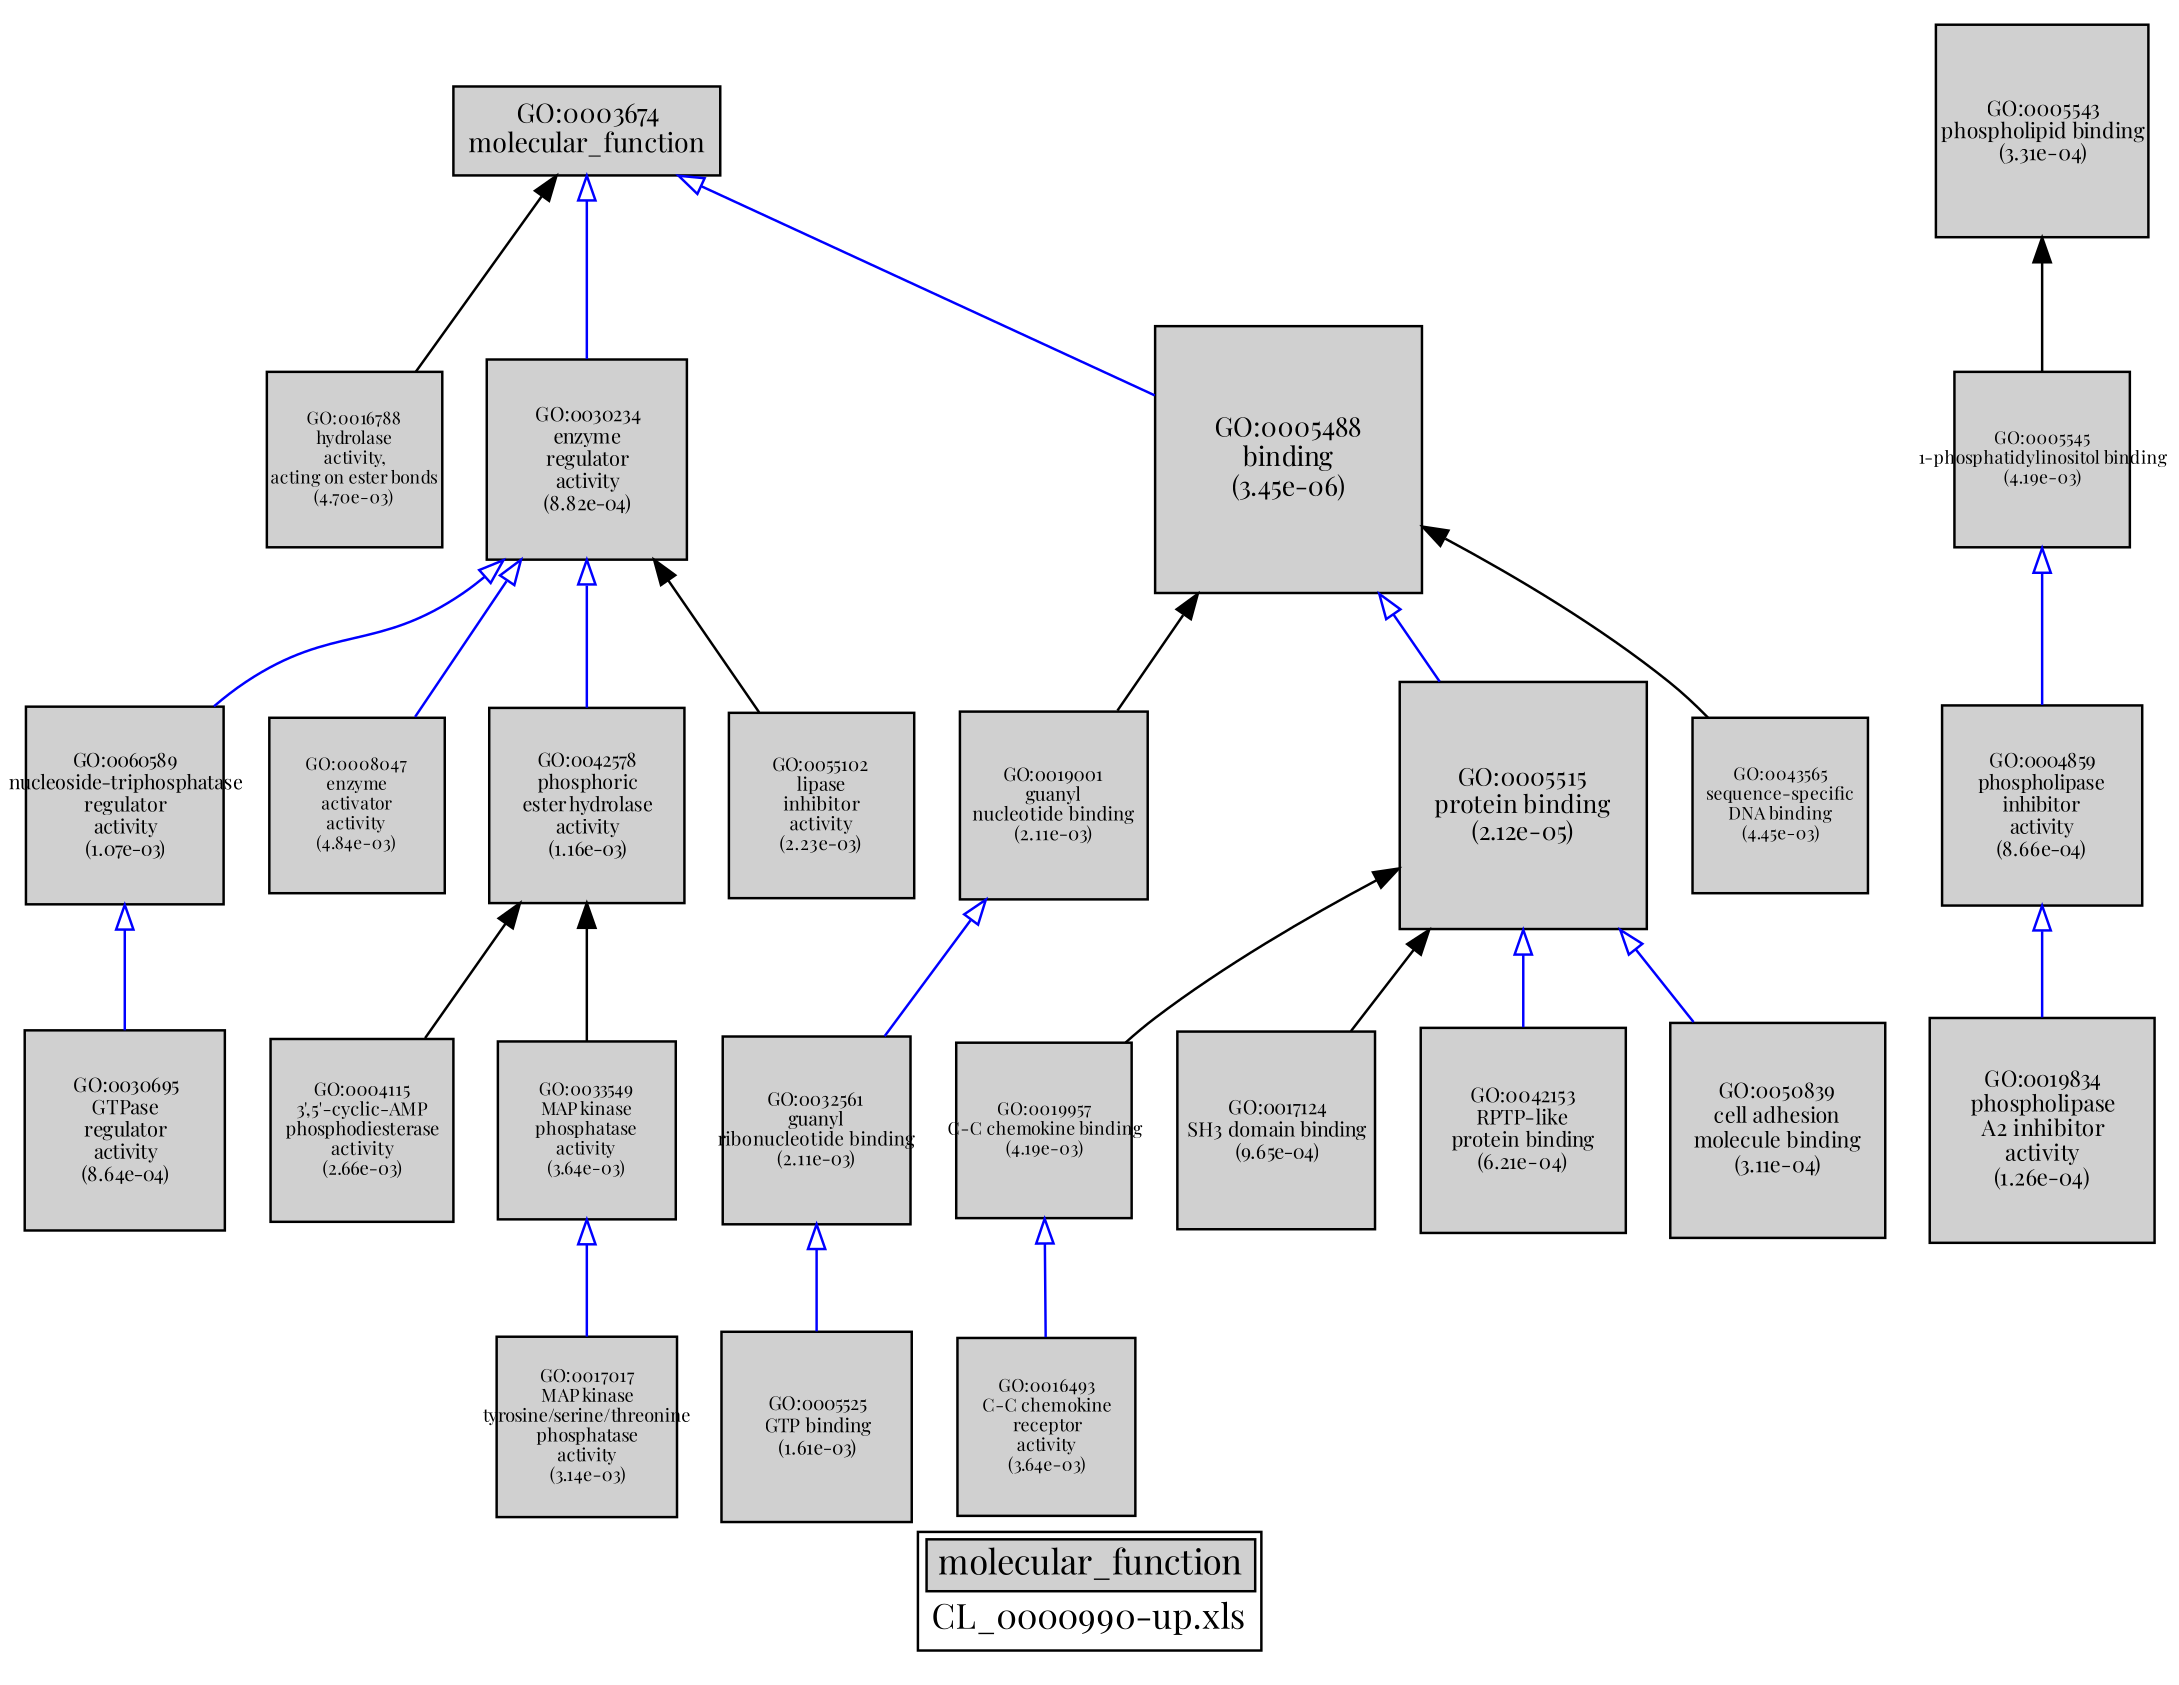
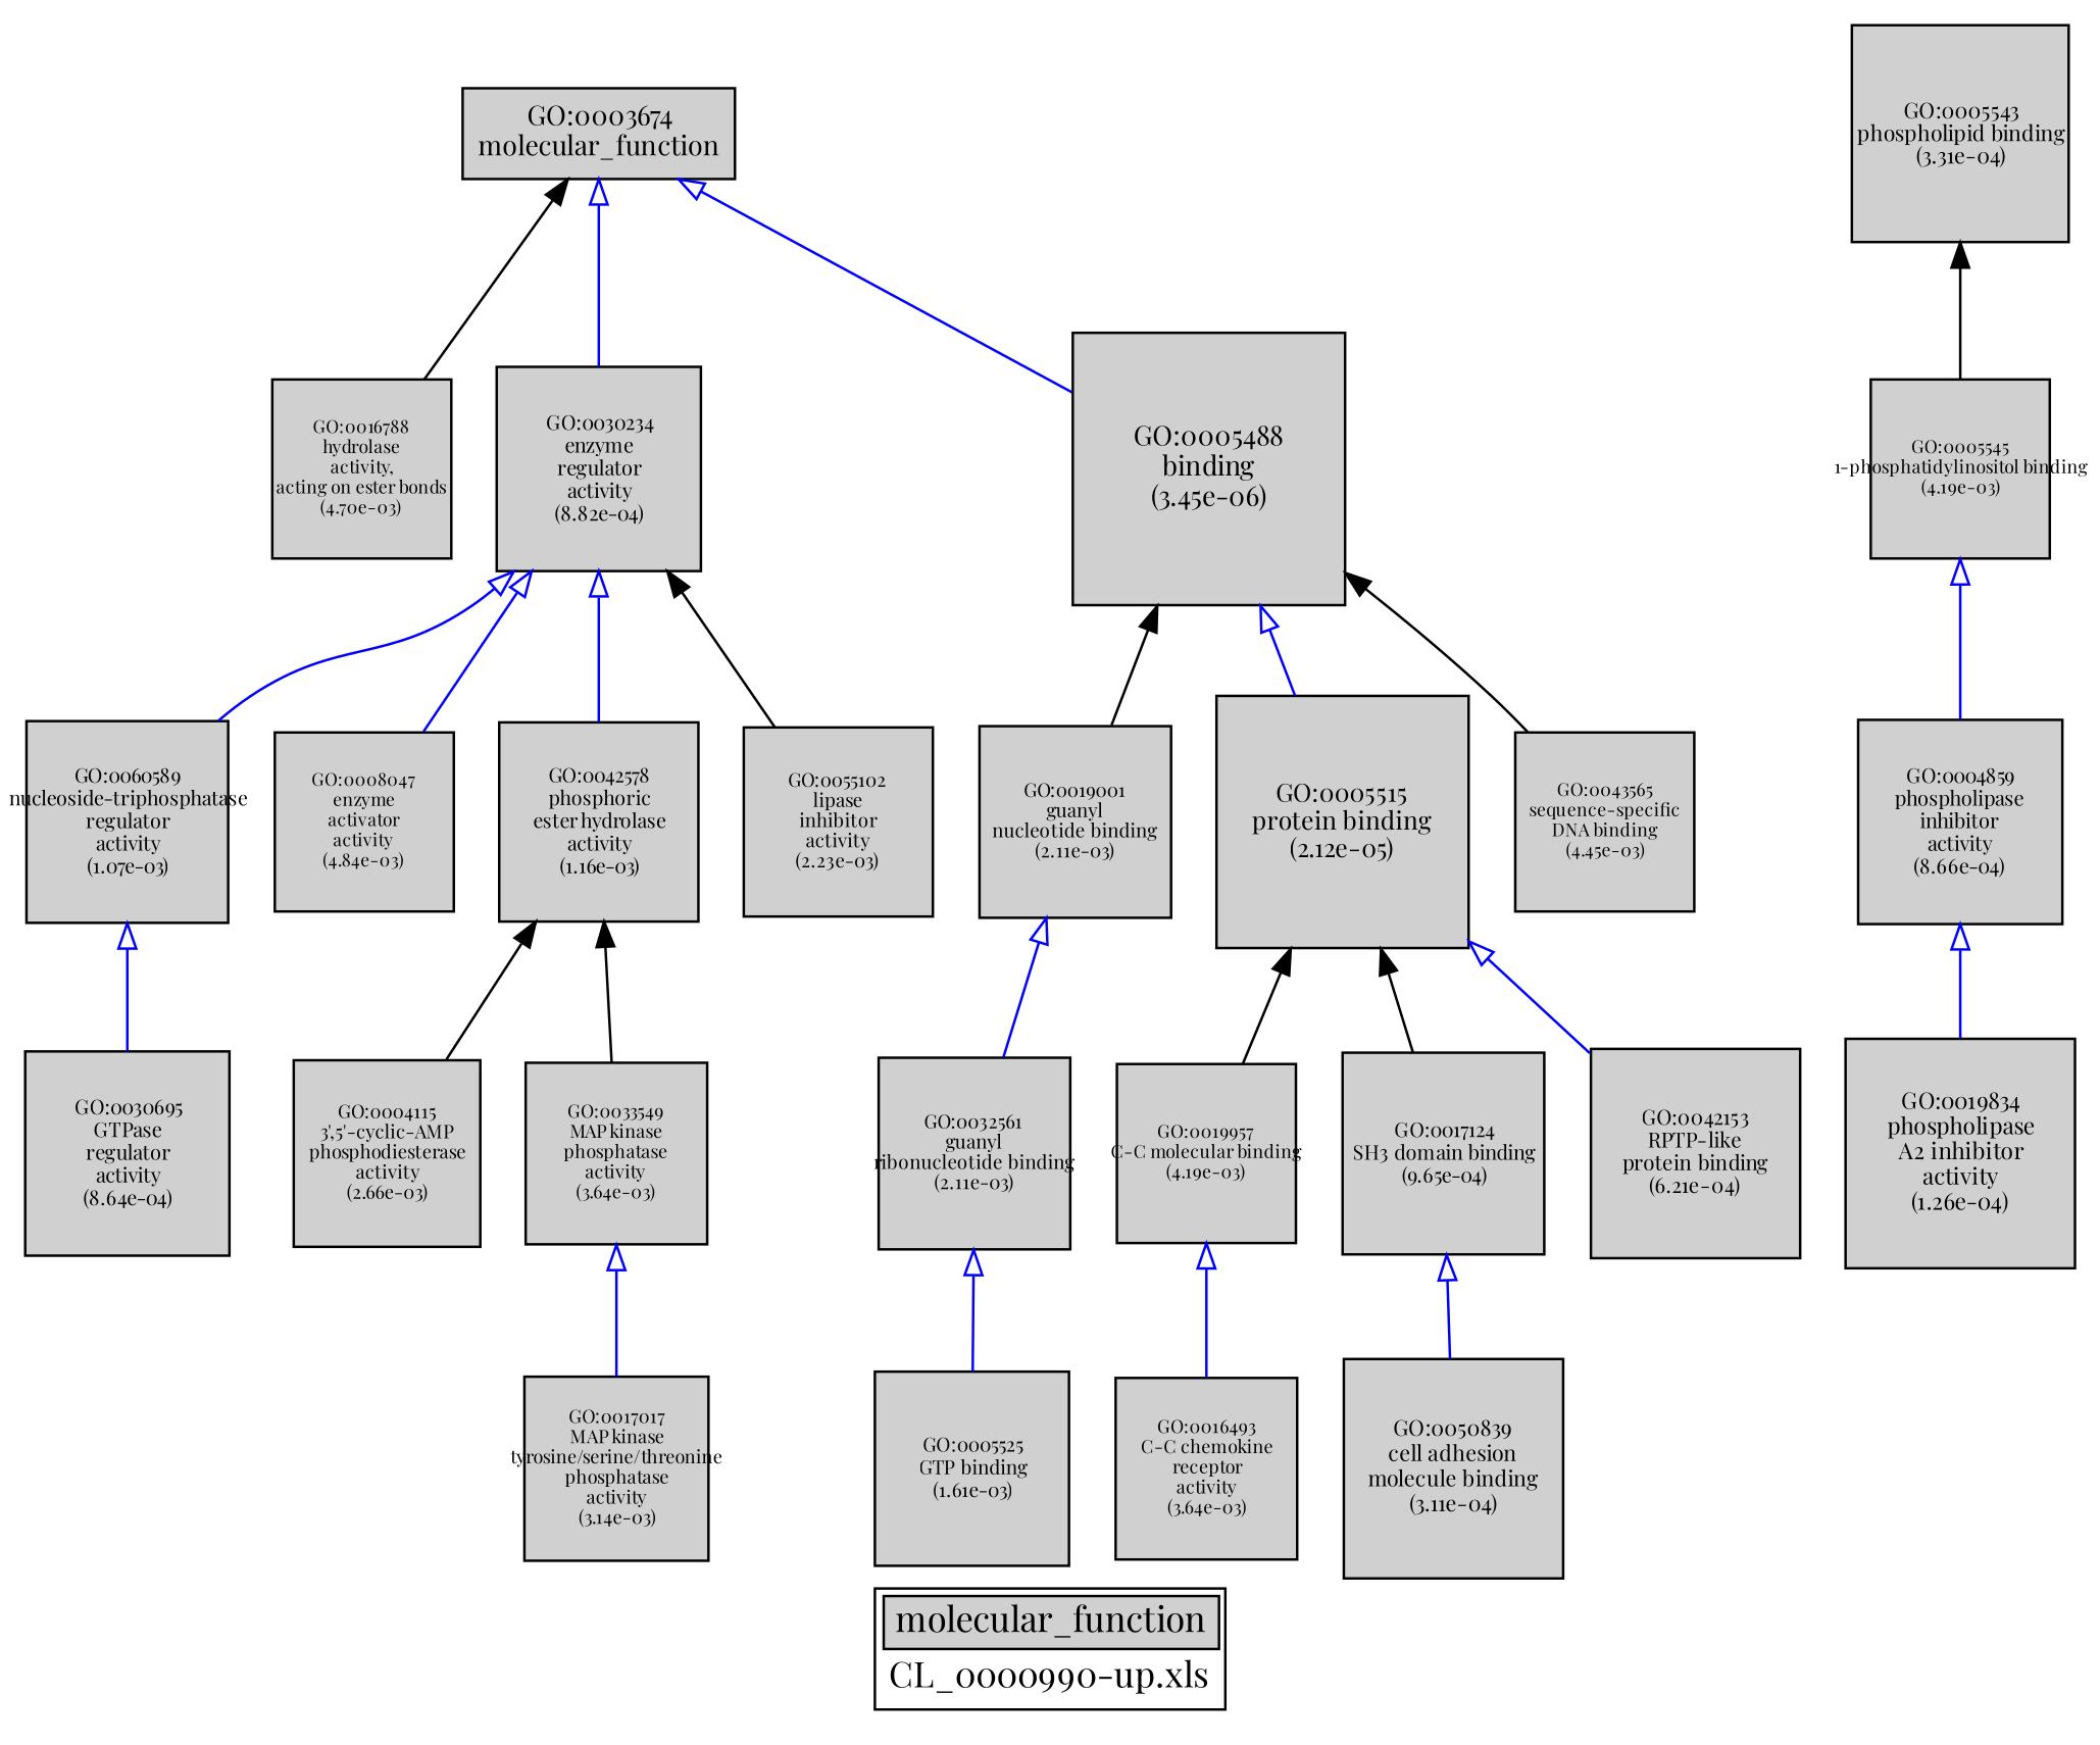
  digraph {
    bgcolor="#FFFFFF"
    fontname="Playfair Display"
    label=<<TABLE COLOR="black" BGCOLOR="white"><TR><TD COLSPAN="2" BGCOLOR="#D0D0D0"><FONT COLOR="black">molecular_function</FONT></TD></TR><TR><TD BORDER="0">CL_0000990-up.xls</TD></TR></TABLE>>
    node [color=black fillcolor="#D0D0D0" fixedsize=true fontcolor=black fontname="Playfair Display" fontsize=7.23592001165 shape=box style=filled]
    edge [arrowtail=empty color=blue dir=back fontname="Playfair Display" weight=5.0]
    n1 [height=1.00498889051 label=<<TABLE BORDER="0"><TR><TD>GO:0016493<BR/>C-C chemokine<BR/>receptor<BR/>activity<BR/>(3.64e-03)</TD></TR></TABLE>> width=1.00498889051]
-   n2 [fontsize=7.14678655348 height=0.992609243539 label=<<TABLE BORDER="0"><TR><TD>GO:0019957<BR/>C-C chemokine binding<BR/>(4.19e-03)</TD></TR></TABLE>> width=0.992609243539]
+   n2 [fontsize=7.14678655348 height=0.992609243539 label=<<TABLE BORDER="0"><TR><TD>GO:0019957<BR/>C-C molecular binding<BR/>(4.19e-03)</TD></TR></TABLE>> width=0.992609243539]
    n3 [fontsize=8.039006968 height=1.11652874556 label=<<TABLE BORDER="0"><TR><TD>GO:0017124<BR/>SH3 domain binding<BR/>(9.65e-04)</TD></TR></TABLE>> width=1.11652874556]
    n4 [fontsize=8.28785900468 height=1.15109152843 label=<<TABLE BORDER="0"><TR><TD>GO:0042153<BR/>RPTP-like<BR/>protein binding<BR/>(6.21e-04)</TD></TR></TABLE>> width=1.15109152843]
    n5 [fontsize=8.63097936808 height=1.19874713446 label=<<TABLE BORDER="0"><TR><TD>GO:0005543<BR/>phospholipid binding<BR/>(3.31e-04)</TD></TR></TABLE>> width=1.19874713446]
    n6 [fontsize=7.97698860725 height=1.10791508434 label=<<TABLE BORDER="0"><TR><TD>GO:0060589<BR/>nucleoside-triphosphatase<BR/>regulator<BR/>activity<BR/>(1.07e-03)</TD></TR></TABLE>> width=1.10791508434]
    n7 [fontsize=10.8 label=<<TABLE BORDER="0"><TR><TD>GO:0003674<BR/>molecular_function</TD></TR></TABLE>> width=1.5]
    n8 [fontsize=7.5761832326 height=1.05224767119 label=<<TABLE BORDER="0"><TR><TD>GO:0019001<BR/>guanyl<BR/>nucleotide binding<BR/>(2.11e-03)</TD></TR></TABLE>> width=1.05224767119]
    n9 [fontsize=7.0519563356 height=0.979438379945 label=<<TABLE BORDER="0"><TR><TD>GO:0008047<BR/>enzyme<BR/>activator<BR/>activity<BR/>(4.84e-03)</TD></TR></TABLE>> width=0.979438379945]
    n10 [fontsize=7.07189438182 height=0.98220755303 label=<<TABLE BORDER="0"><TR><TD>GO:0016788<BR/>hydrolase<BR/>activity,<BR/>acting on ester bonds<BR/>(4.70e-03)</TD></TR></TABLE>> width=0.98220755303]
    n11 [fontsize=8.10071016945 height=1.12509863465 label=<<TABLE BORDER="0"><TR><TD>GO:0004859<BR/>phospholipase<BR/>inhibitor<BR/>activity<BR/>(8.66e-04)</TD></TR></TABLE>> width=1.12509863465]
    n12 [fontsize=9.1339702338 height=1.26860697692 label=<<TABLE BORDER="0"><TR><TD>GO:0019834<BR/>phospholipase<BR/>A2 inhibitor<BR/>activity<BR/>(1.26e-04)</TD></TR></TABLE>> width=1.26860697692]
    n13 [fontsize=8.10177445644 height=1.12524645228 label=<<TABLE BORDER="0"><TR><TD>GO:0030695<BR/>GTPase<BR/>regulator<BR/>activity<BR/>(8.64e-04)</TD></TR></TABLE>> width=1.12524645228]
    n14 [fontsize=9.99396625662 height=1.38805086898 label=<<TABLE BORDER="0"><TR><TD>GO:0005515<BR/>protein binding<BR/>(2.12e-05)</TD></TR></TABLE>> width=1.38805086898]
    n15 [fontsize=7.74044273528 height=1.07506149101 label=<<TABLE BORDER="0"><TR><TD>GO:0005525<BR/>GTP binding<BR/>(1.61e-03)</TD></TR></TABLE>> width=1.07506149101]
    n16 [fontsize=7.5761832326 height=1.05224767119 label=<<TABLE BORDER="0"><TR><TD>GO:0032561<BR/>guanyl<BR/>ribonucleotide binding<BR/>(2.11e-03)</TD></TR></TABLE>> width=1.05224767119]
    n17 [fontsize=7.14678655348 height=0.992609243539 label=<<TABLE BORDER="0"><TR><TD>GO:0005545<BR/>1-phosphatidylinositol binding<BR/>(4.19e-03)</TD></TR></TABLE>> width=0.992609243539]
    n18 [fontsize=7.43273854857 height=1.03232479841 label=<<TABLE BORDER="0"><TR><TD>GO:0004115<BR/>3',5'-cyclic-AMP<BR/>phosphodiesterase<BR/>activity<BR/>(2.66e-03)</TD></TR></TABLE>> width=1.03232479841]
    n19 [fontsize=7.93390996576 height=1.10193193969 label=<<TABLE BORDER="0"><TR><TD>GO:0042578<BR/>phosphoric<BR/>ester hydrolase<BR/>activity<BR/>(1.16e-03)</TD></TR></TABLE>> width=1.10193193969]
    n20 [fontsize=8.66399814129 height=1.20333307518 label=<<TABLE BORDER="0"><TR><TD>GO:0050839<BR/>cell adhesion<BR/>molecule binding<BR/>(3.11e-04)</TD></TR></TABLE>> width=1.20333307518]
    n21 [height=1.00498889051 label=<<TABLE BORDER="0"><TR><TD>GO:0033549<BR/>MAP kinase<BR/>phosphatase<BR/>activity<BR/>(3.64e-03)</TD></TR></TABLE>> width=1.00498889051]
    n22 [fontsize=7.33092869716 height=1.01818454127 label=<<TABLE BORDER="0"><TR><TD>GO:0017017<BR/>MAP kinase<BR/>tyrosine/serine/threonine<BR/>phosphatase<BR/>activity<BR/>(3.14e-03)</TD></TR></TABLE>> width=1.01818454127]
    n23 [fontsize=8.09017172912 height=1.12363496238 label=<<TABLE BORDER="0"><TR><TD>GO:0030234<BR/>enzyme<BR/>regulator<BR/>activity<BR/>(8.82e-04)</TD></TR></TABLE>> width=1.12363496238]
    n24 [fontsize=7.10671297544 height=0.987043468811 label=<<TABLE BORDER="0"><TR><TD>GO:0043565<BR/>sequence-specific<BR/>DNA binding<BR/>(4.45e-03)</TD></TR></TABLE>> width=0.987043468811]
    n25 [fontsize=7.5425211089 height=1.04757237624 label=<<TABLE BORDER="0"><TR><TD>GO:0055102<BR/>lipase<BR/>inhibitor<BR/>activity<BR/>(2.23e-03)</TD></TR></TABLE>> width=1.04757237624]
    n26 [fontsize=10.8 height=1.5 label=<<TABLE BORDER="0"><TR><TD>GO:0005488<BR/>binding<BR/>(3.45e-06)</TD></TR></TABLE>> width=1.5]
    subgraph sub_1 {
      n1
      n2
      n3
      n4
      n5
      n6
      n7
      n8
      n9
      n10
      n11
      n12
      n13
      n14
      n15
      n16
      n17
      n18
      n19
      n20
      n21
      n22
      n23
      n24
      n25
      n26
    }
    subgraph sub_2 {
      n3
      n5
      n17
      n18
      n24
      subgraph sub_3 {
        subgraph sub_4 {
        }
        subgraph sub_5 {
        }
      }
      subgraph sub_6 {
      }
      subgraph sub_7 {
        n1
        n2
        n4
        n6
        n7
        n8
        n9
        n10
        n11
        n12
        n13
        n14
        n15
        n16
        n19
        n20
        n21
        n22
        n23
        n25
        n26
      }
    }
    n2 -> n1
    n5 -> n17 [weight=1 arrowtail="" color=""]
    n6 -> n13
    n7 -> n10 [weight=1 arrowtail="" color=""]
    n7 -> n23
    n7 -> n26
    n8 -> n16
    n11 -> n12
    n14 -> n2 [weight=1 arrowtail="" color=""]
    n14 -> n3 [weight=1 arrowtail="" color=""]
    n14 -> n4
-   n14 -> n20
+   n3 -> n20
    n16 -> n15
    n17 -> n11
    n19 -> n18 [weight=1 arrowtail="" color=""]
    n19 -> n21 [weight=1 arrowtail="" color=""]
    n21 -> n22
    n23 -> n6
    n23 -> n9
    n23 -> n19
    n23 -> n25 [weight=1 arrowtail="" color=""]
    n26 -> n8 [weight=1 arrowtail="" color=""]
    n26 -> n14
    n26 -> n24 [weight=1 arrowtail="" color=""]
  }
